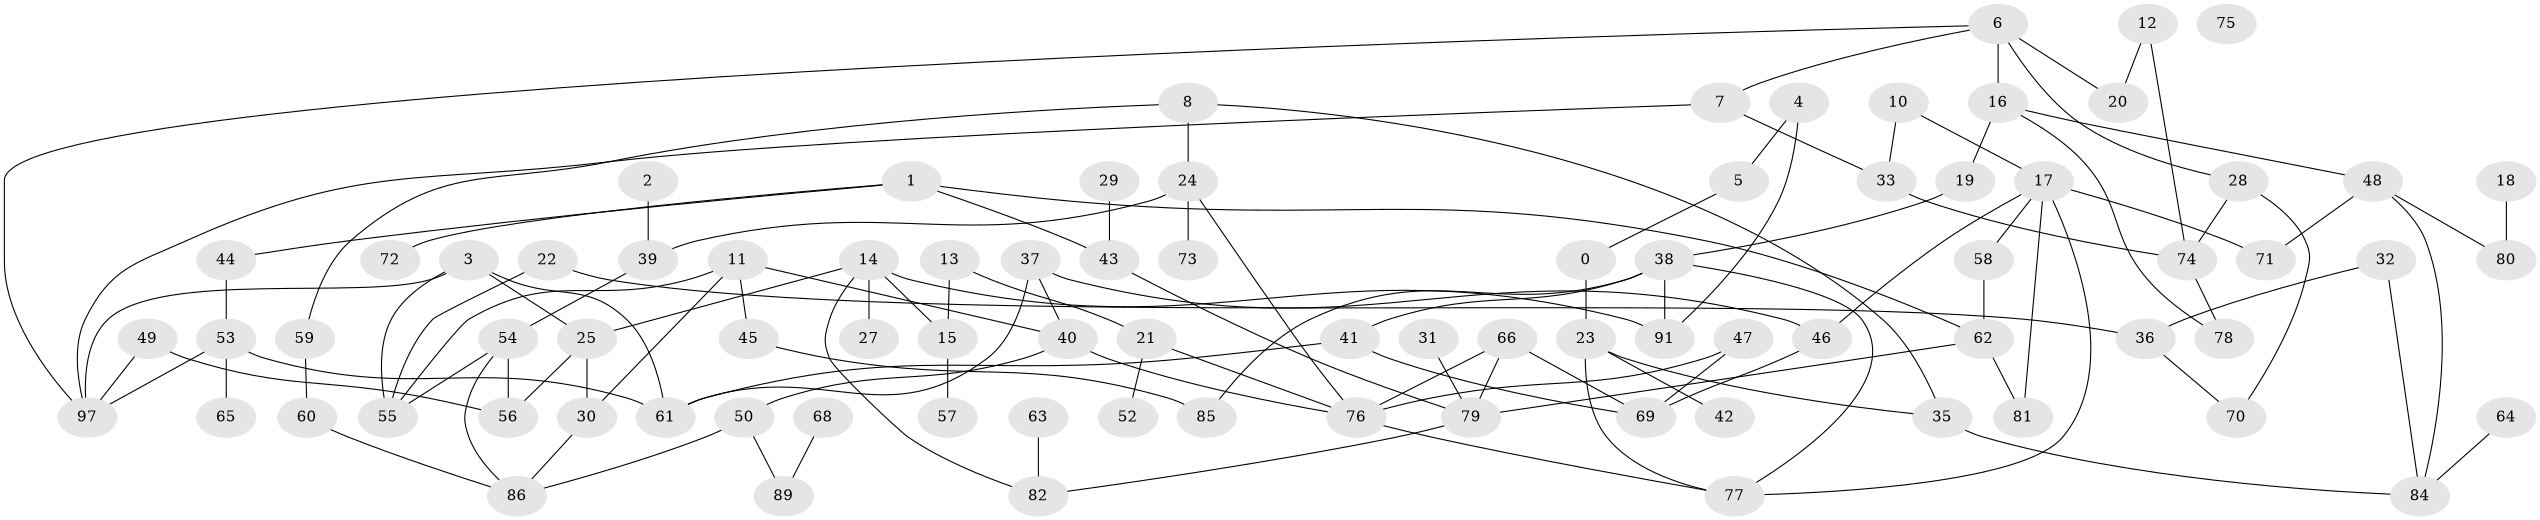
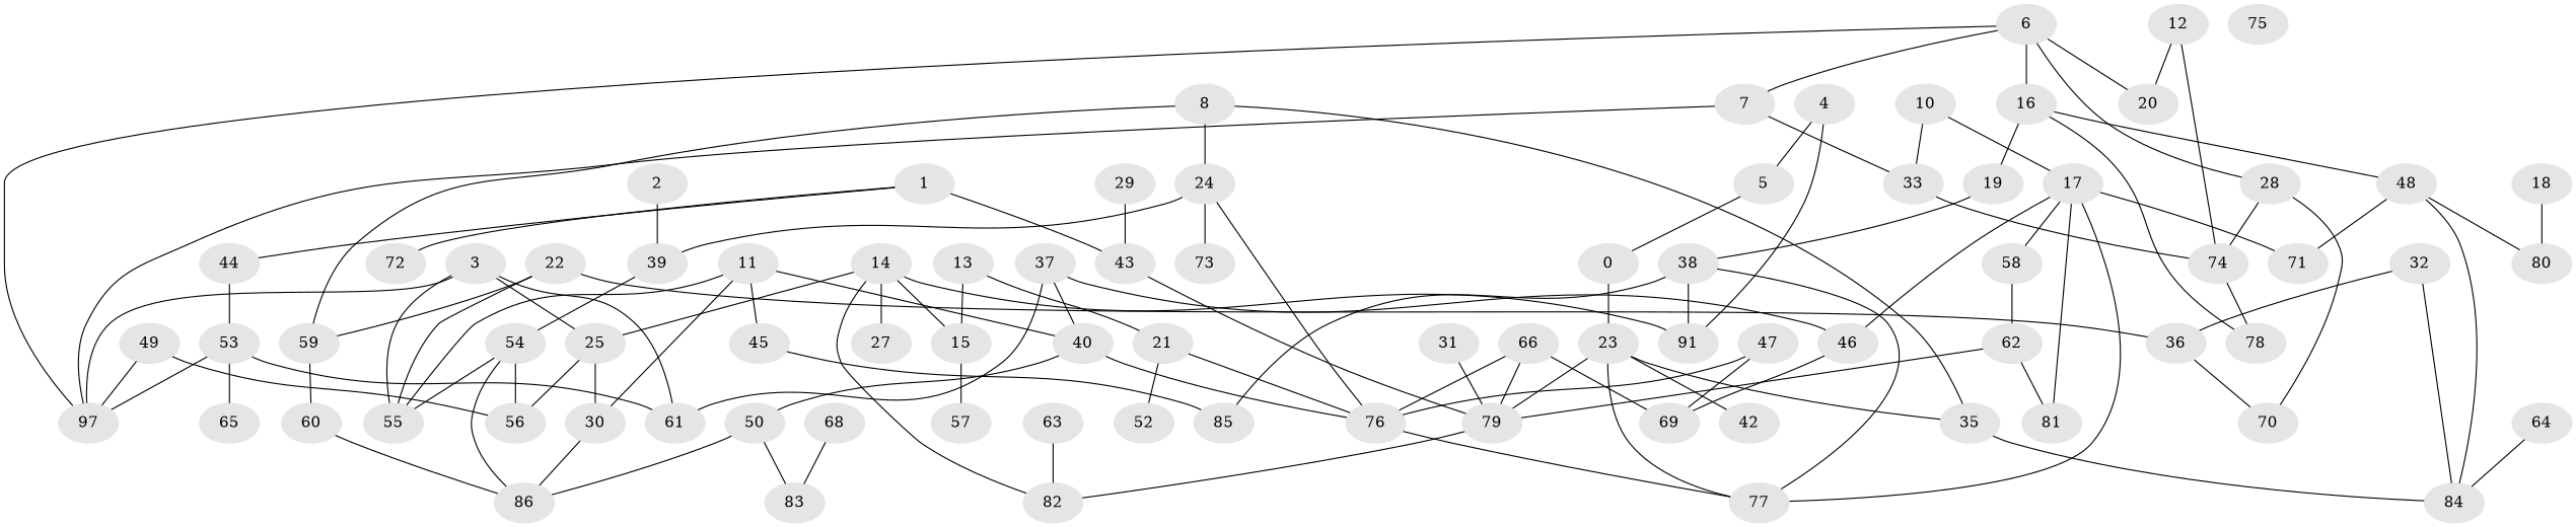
  graph {
    node [color=gray90 style=filled]
    1
    43
    44
    62
    72
    79
    53
    81
    2
    39
    54
    3
    25
    55
    61
    n16 [label=97]
    30
    56
    4
    5
    n21 [label=91]
    n22 [label=0]
    23
    6
    7
    16
    20
    28
    33
    19
    48
    78
    74
    70
    8
    24
    35
    59
    76
    73
    84
    60
    77
    42
    10
    17
    46
    58
    71
    11
    40
    45
    86
    50
    85
    12
    13
    15
    21
    57
    52
    14
    27
    82
    38
    80
    69
    18
    22
    36
    29
    31
    32
    64
    37
-   41
-   83 [label=89]
+   83
    65
    47
    49
    63
    66
    68
    75
    1 -- 43
    1 -- 44
-   1 -- 62
    1 -- 72
    43 -- 79
    44 -- 53
    62 -- 79
    62 -- 81
    79 -- 82
    53 -- 61
    53 -- n16
    53 -- 65
    2 -- 39
    39 -- 54
    54 -- 55
    54 -- 56
    54 -- 86
    3 -- 25
    3 -- 55
    3 -- 61
    3 -- n16
    25 -- 30
    25 -- 56
    30 -- 86
    4 -- 5
    4 -- n21
    5 -- n22
    n22 -- 23
+   23 -- 79
    23 -- 35
    23 -- 77
    23 -- 42
    6 -- n16
    6 -- 7
    6 -- 16
    6 -- 20
    6 -- 28
    7 -- n16
    7 -- 33
    16 -- 19
    16 -- 48
    16 -- 78
    28 -- 74
    28 -- 70
    33 -- 74
    19 -- 38
    48 -- 84
    48 -- 71
    48 -- 80
    74 -- 78
    8 -- 24
    8 -- 35
    8 -- 59
    24 -- 39
    24 -- 76
    24 -- 73
    35 -- 84
    59 -- 60
    76 -- 77
    60 -- 86
    10 -- 33
    10 -- 17
    17 -- 81
    17 -- 77
    17 -- 46
    17 -- 58
    17 -- 71
    46 -- 69
    58 -- 62
    11 -- 55
    11 -- 30
    11 -- 40
    11 -- 45
    40 -- 76
    40 -- 50
    45 -- 85
    50 -- 86
    50 -- 83
    12 -- 20
    12 -- 74
    13 -- 15
    13 -- 21
    15 -- 57
    21 -- 76
    21 -- 52
    14 -- 25
    14 -- n21
    14 -- 15
    14 -- 27
    14 -- 82
    38 -- n21
    38 -- 77
    38 -- 85
-   38 -- 41
    18 -- 80
    22 -- 55
+   22 -- 59
    22 -- 36
    36 -- 70
    29 -- 43
    31 -- 79
    32 -- 84
    32 -- 36
    64 -- 84
    37 -- 61
    37 -- 46
    37 -- 40
-   41 -- 61
-   41 -- 69
    47 -- 76
    47 -- 69
    49 -- n16
    49 -- 56
    63 -- 82
    66 -- 79
    66 -- 76
    66 -- 69
    68 -- 83
  }
